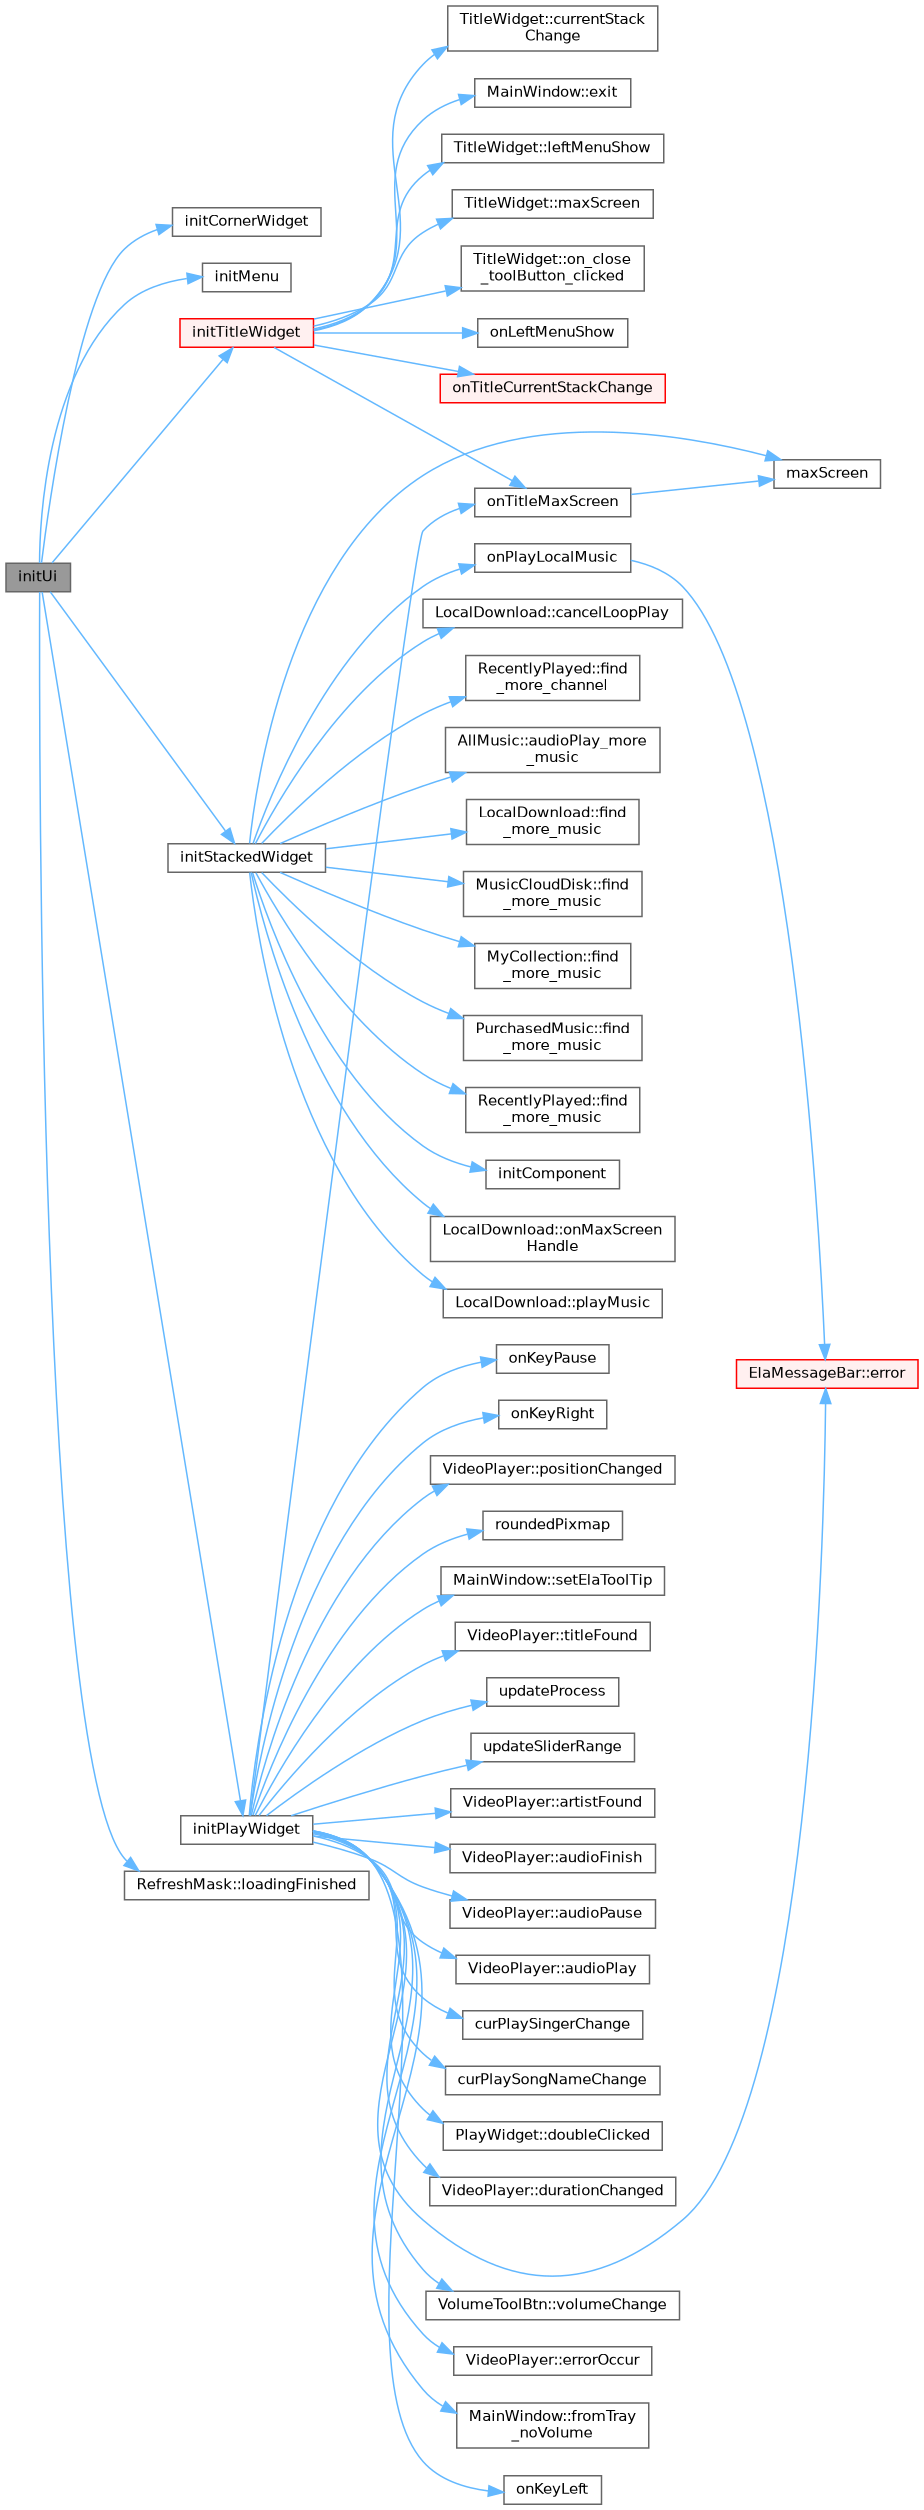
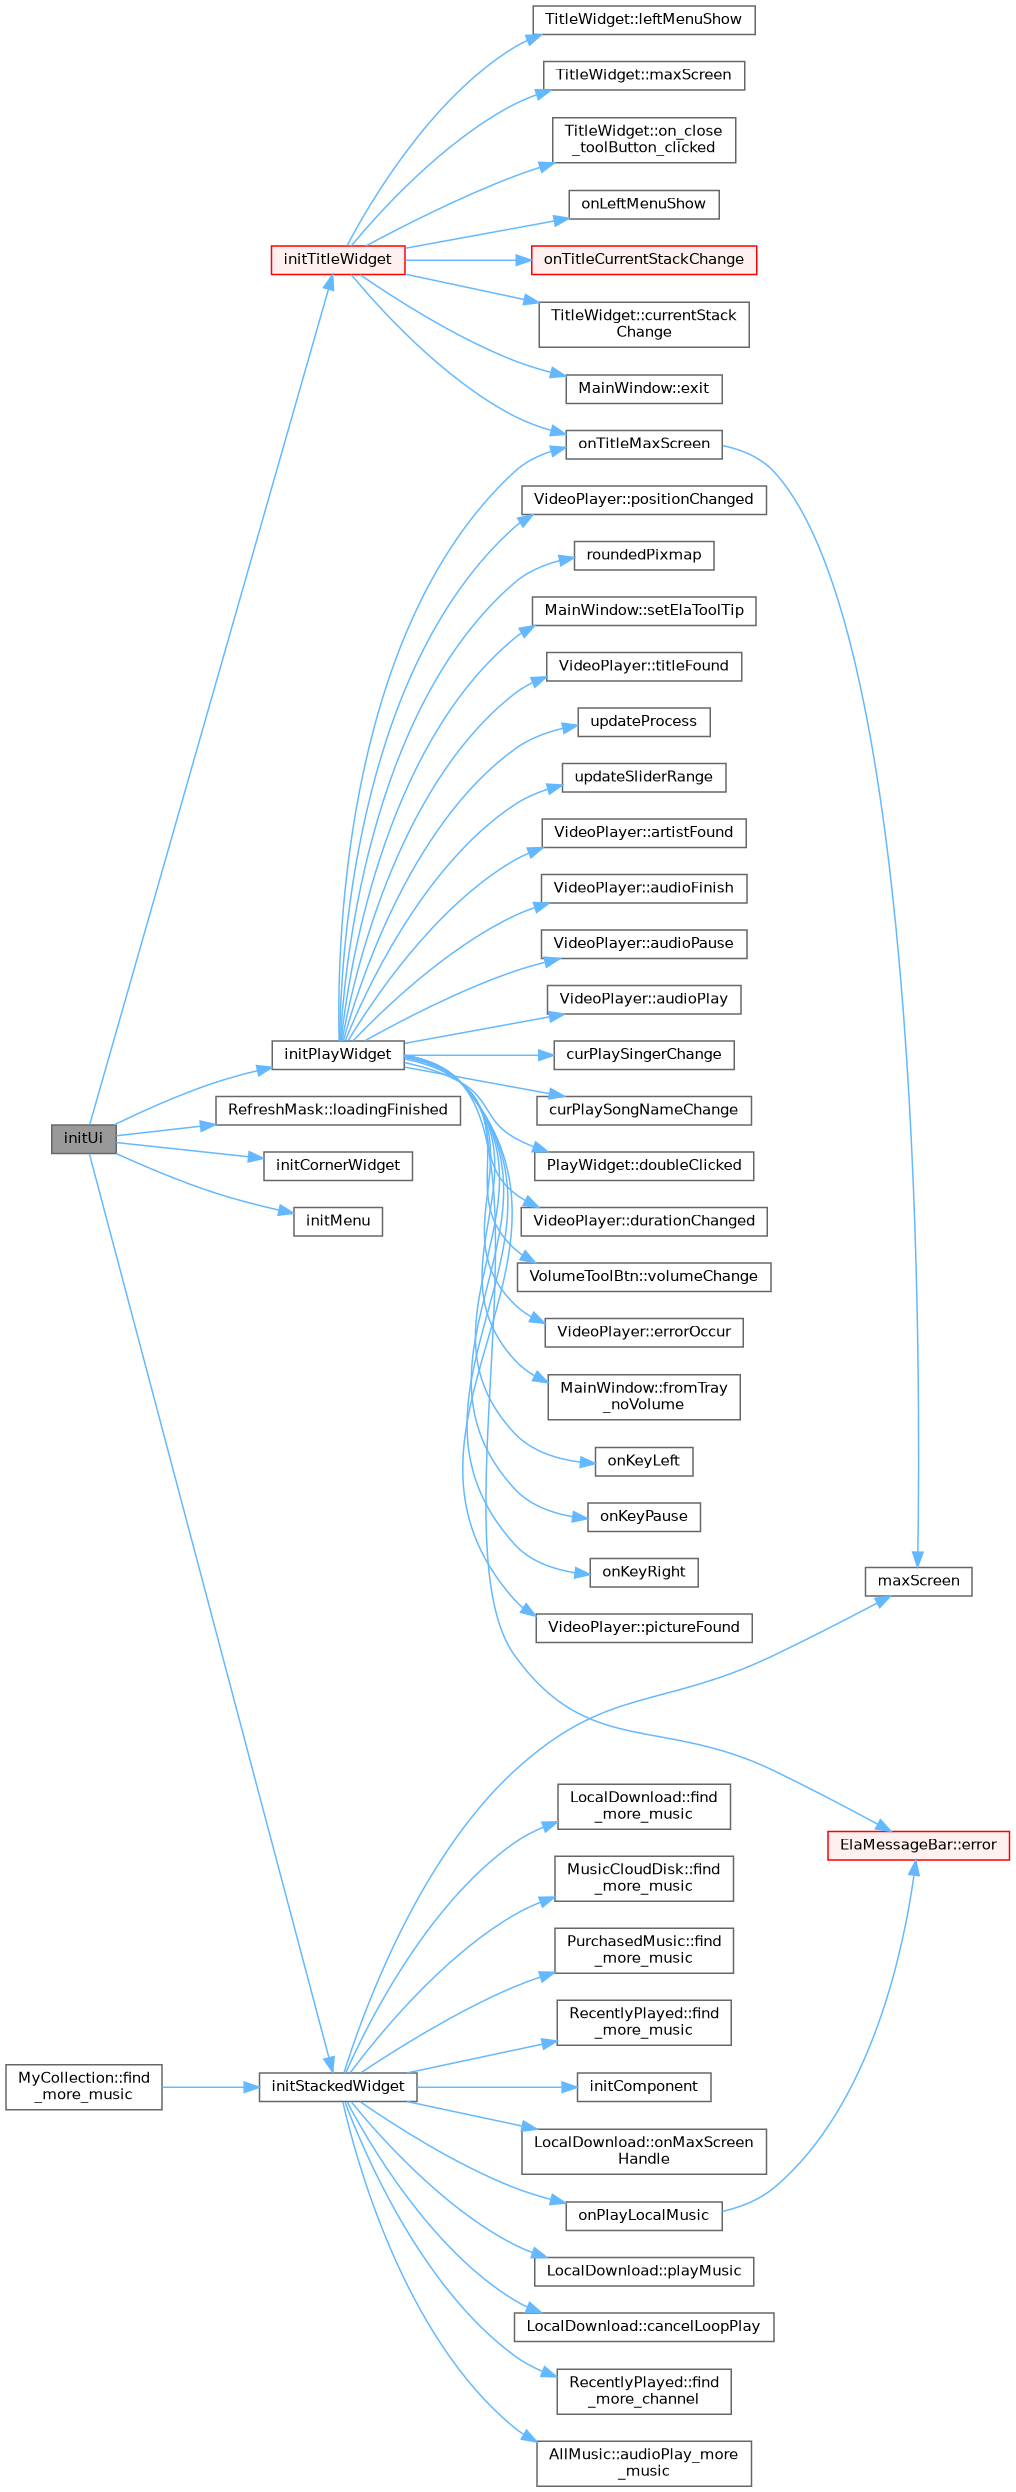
  digraph {
    rankdir=LR
    node [color=grey40 fillcolor=white fontname=Helvetica fontsize=10 shape=box style=filled]
    edge [color=steelblue1 fontname=Helvetica fontsize=10 labelfontname=Helvetica labelfontsize=10 style=solid]
    n1 [color=gray40 fillcolor=grey60 fontcolor=black height=0.2 label=initUi width=0.4]
    n2 [height=0.2 label=initCornerWidget width=0.4]
    n3 [height=0.2 label=initMenu width=0.4]
    n4 [height=0.2 label=initPlayWidget width=0.4]
    n5 [height=0.2 label=initStackedWidget width=0.4]
    n6 [color=red fillcolor="#FFF0F0" height=0.2 label=initTitleWidget width=0.4]
    n7 [height=0.2 label="RefreshMask::loadingFinished" width=0.4]
    n8 [height=0.2 label="VideoPlayer::artistFound" width=0.4]
    n9 [height=0.2 label="VideoPlayer::audioFinish" width=0.4]
    n10 [height=0.2 label="VideoPlayer::audioPause" width=0.4]
    n11 [height=0.2 label="VideoPlayer::audioPlay" width=0.4]
    n12 [height=0.2 label=curPlaySingerChange width=0.4]
    n13 [height=0.2 label=curPlaySongNameChange width=0.4]
    n14 [height=0.2 label="PlayWidget::doubleClicked" width=0.4]
    n15 [height=0.2 label="VideoPlayer::durationChanged" width=0.4]
    n16 [color=red fillcolor="#FFF0F0" height=0.2 label="ElaMessageBar::error" width=0.4]
    n17 [height=0.2 label="VideoPlayer::errorOccur" width=0.4]
    n18 [height=0.2 label="MainWindow::fromTray\l_noVolume" width=0.4]
    n19 [height=0.2 label=onKeyLeft width=0.4]
    n20 [height=0.2 label=onKeyPause width=0.4]
    n21 [height=0.2 label=onKeyRight width=0.4]
    n22 [height=0.2 label=onTitleMaxScreen width=0.4]
+   n23 [height=0.2 label="VideoPlayer::pictureFound" width=0.4]
    n24 [height=0.2 label="VideoPlayer::positionChanged" width=0.4]
    n25 [height=0.2 label=roundedPixmap width=0.4]
    n26 [height=0.2 label="MainWindow::setElaToolTip" width=0.4]
    n27 [height=0.2 label="VideoPlayer::titleFound" width=0.4]
    n28 [height=0.2 label=updateProcess width=0.4]
    n29 [height=0.2 label=updateSliderRange width=0.4]
    n30 [height=0.2 label="VolumeToolBtn::volumeChange" width=0.4]
    n31 [height=0.2 label=maxScreen width=0.4]
    n32 [height=0.2 label="LocalDownload::cancelLoopPlay" width=0.4]
    n33 [height=0.2 label="RecentlyPlayed::find\l_more_channel" width=0.4]
    n34 [height=0.2 label="AllMusic::audioPlay_more\l_music" width=0.4]
    n35 [height=0.2 label="LocalDownload::find\l_more_music" width=0.4]
    n36 [height=0.2 label="MusicCloudDisk::find\l_more_music" width=0.4]
    n37 [height=0.2 label="MyCollection::find\l_more_music" width=0.4]
    n38 [height=0.2 label="PurchasedMusic::find\l_more_music" width=0.4]
    n39 [height=0.2 label="RecentlyPlayed::find\l_more_music" width=0.4]
    n40 [height=0.2 label=initComponent width=0.4]
    n41 [height=0.2 label="LocalDownload::onMaxScreen\lHandle" width=0.4]
    n42 [height=0.2 label=onPlayLocalMusic width=0.4]
    n43 [height=0.2 label="LocalDownload::playMusic" width=0.4]
    n44 [height=0.2 label="TitleWidget::currentStack\lChange" width=0.4]
    n45 [height=0.2 label="MainWindow::exit" width=0.4]
    n46 [height=0.2 label="TitleWidget::leftMenuShow" width=0.4]
    n47 [height=0.2 label="TitleWidget::maxScreen" width=0.4]
    n48 [height=0.2 label="TitleWidget::on_close\l_toolButton_clicked" width=0.4]
    n49 [height=0.2 label=onLeftMenuShow width=0.4]
    n50 [color=red fillcolor="#FFF0F0" height=0.2 label=onTitleCurrentStackChange width=0.4]
    n1 -> n2
    n1 -> n3
    n1 -> n4
    n1 -> n5
    n1 -> n6
    n1 -> n7
    n4 -> n8
    n4 -> n9
    n4 -> n10
    n4 -> n11
    n4 -> n12
    n4 -> n13
    n4 -> n14
    n4 -> n15
    n4 -> n16
    n4 -> n17
    n4 -> n18
    n4 -> n19
    n4 -> n20
    n4 -> n21
    n4 -> n22
+   n4 -> n23
    n4 -> n24
    n4 -> n25
    n4 -> n26
    n4 -> n27
    n4 -> n28
    n4 -> n29
    n4 -> n30
    n5 -> n31
    n5 -> n32
    n5 -> n33
    n5 -> n34
    n5 -> n35
    n5 -> n36
-   n5 -> n37
+   n37 -> n5
    n5 -> n38
    n5 -> n39
    n5 -> n40
    n5 -> n41
    n5 -> n42
    n5 -> n43
    n6 -> n22
    n6 -> n44
    n6 -> n45
    n6 -> n46
    n6 -> n47
    n6 -> n48
    n6 -> n49
    n6 -> n50
    n22 -> n31
    n42 -> n16
  }
